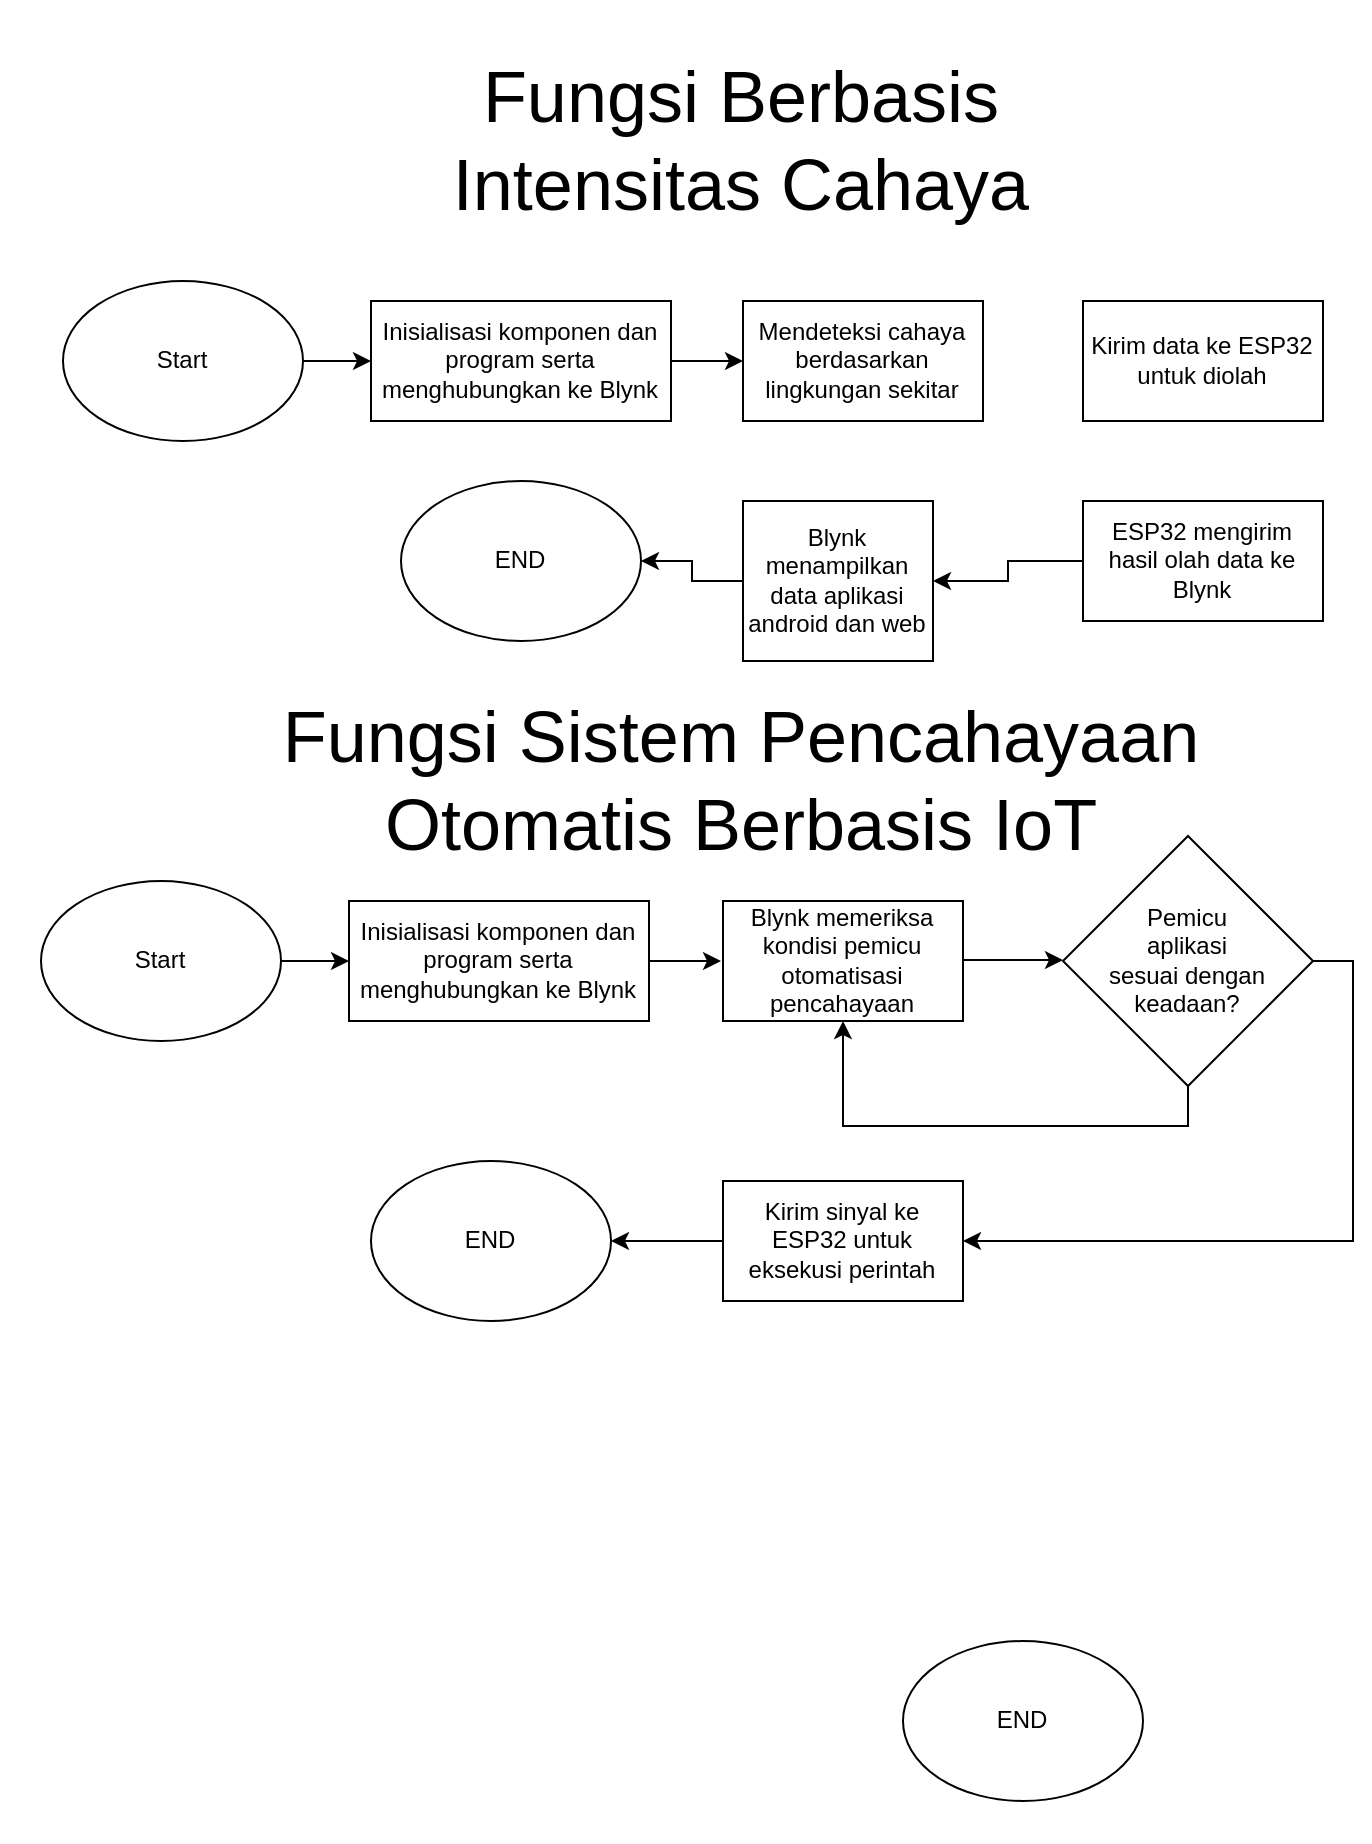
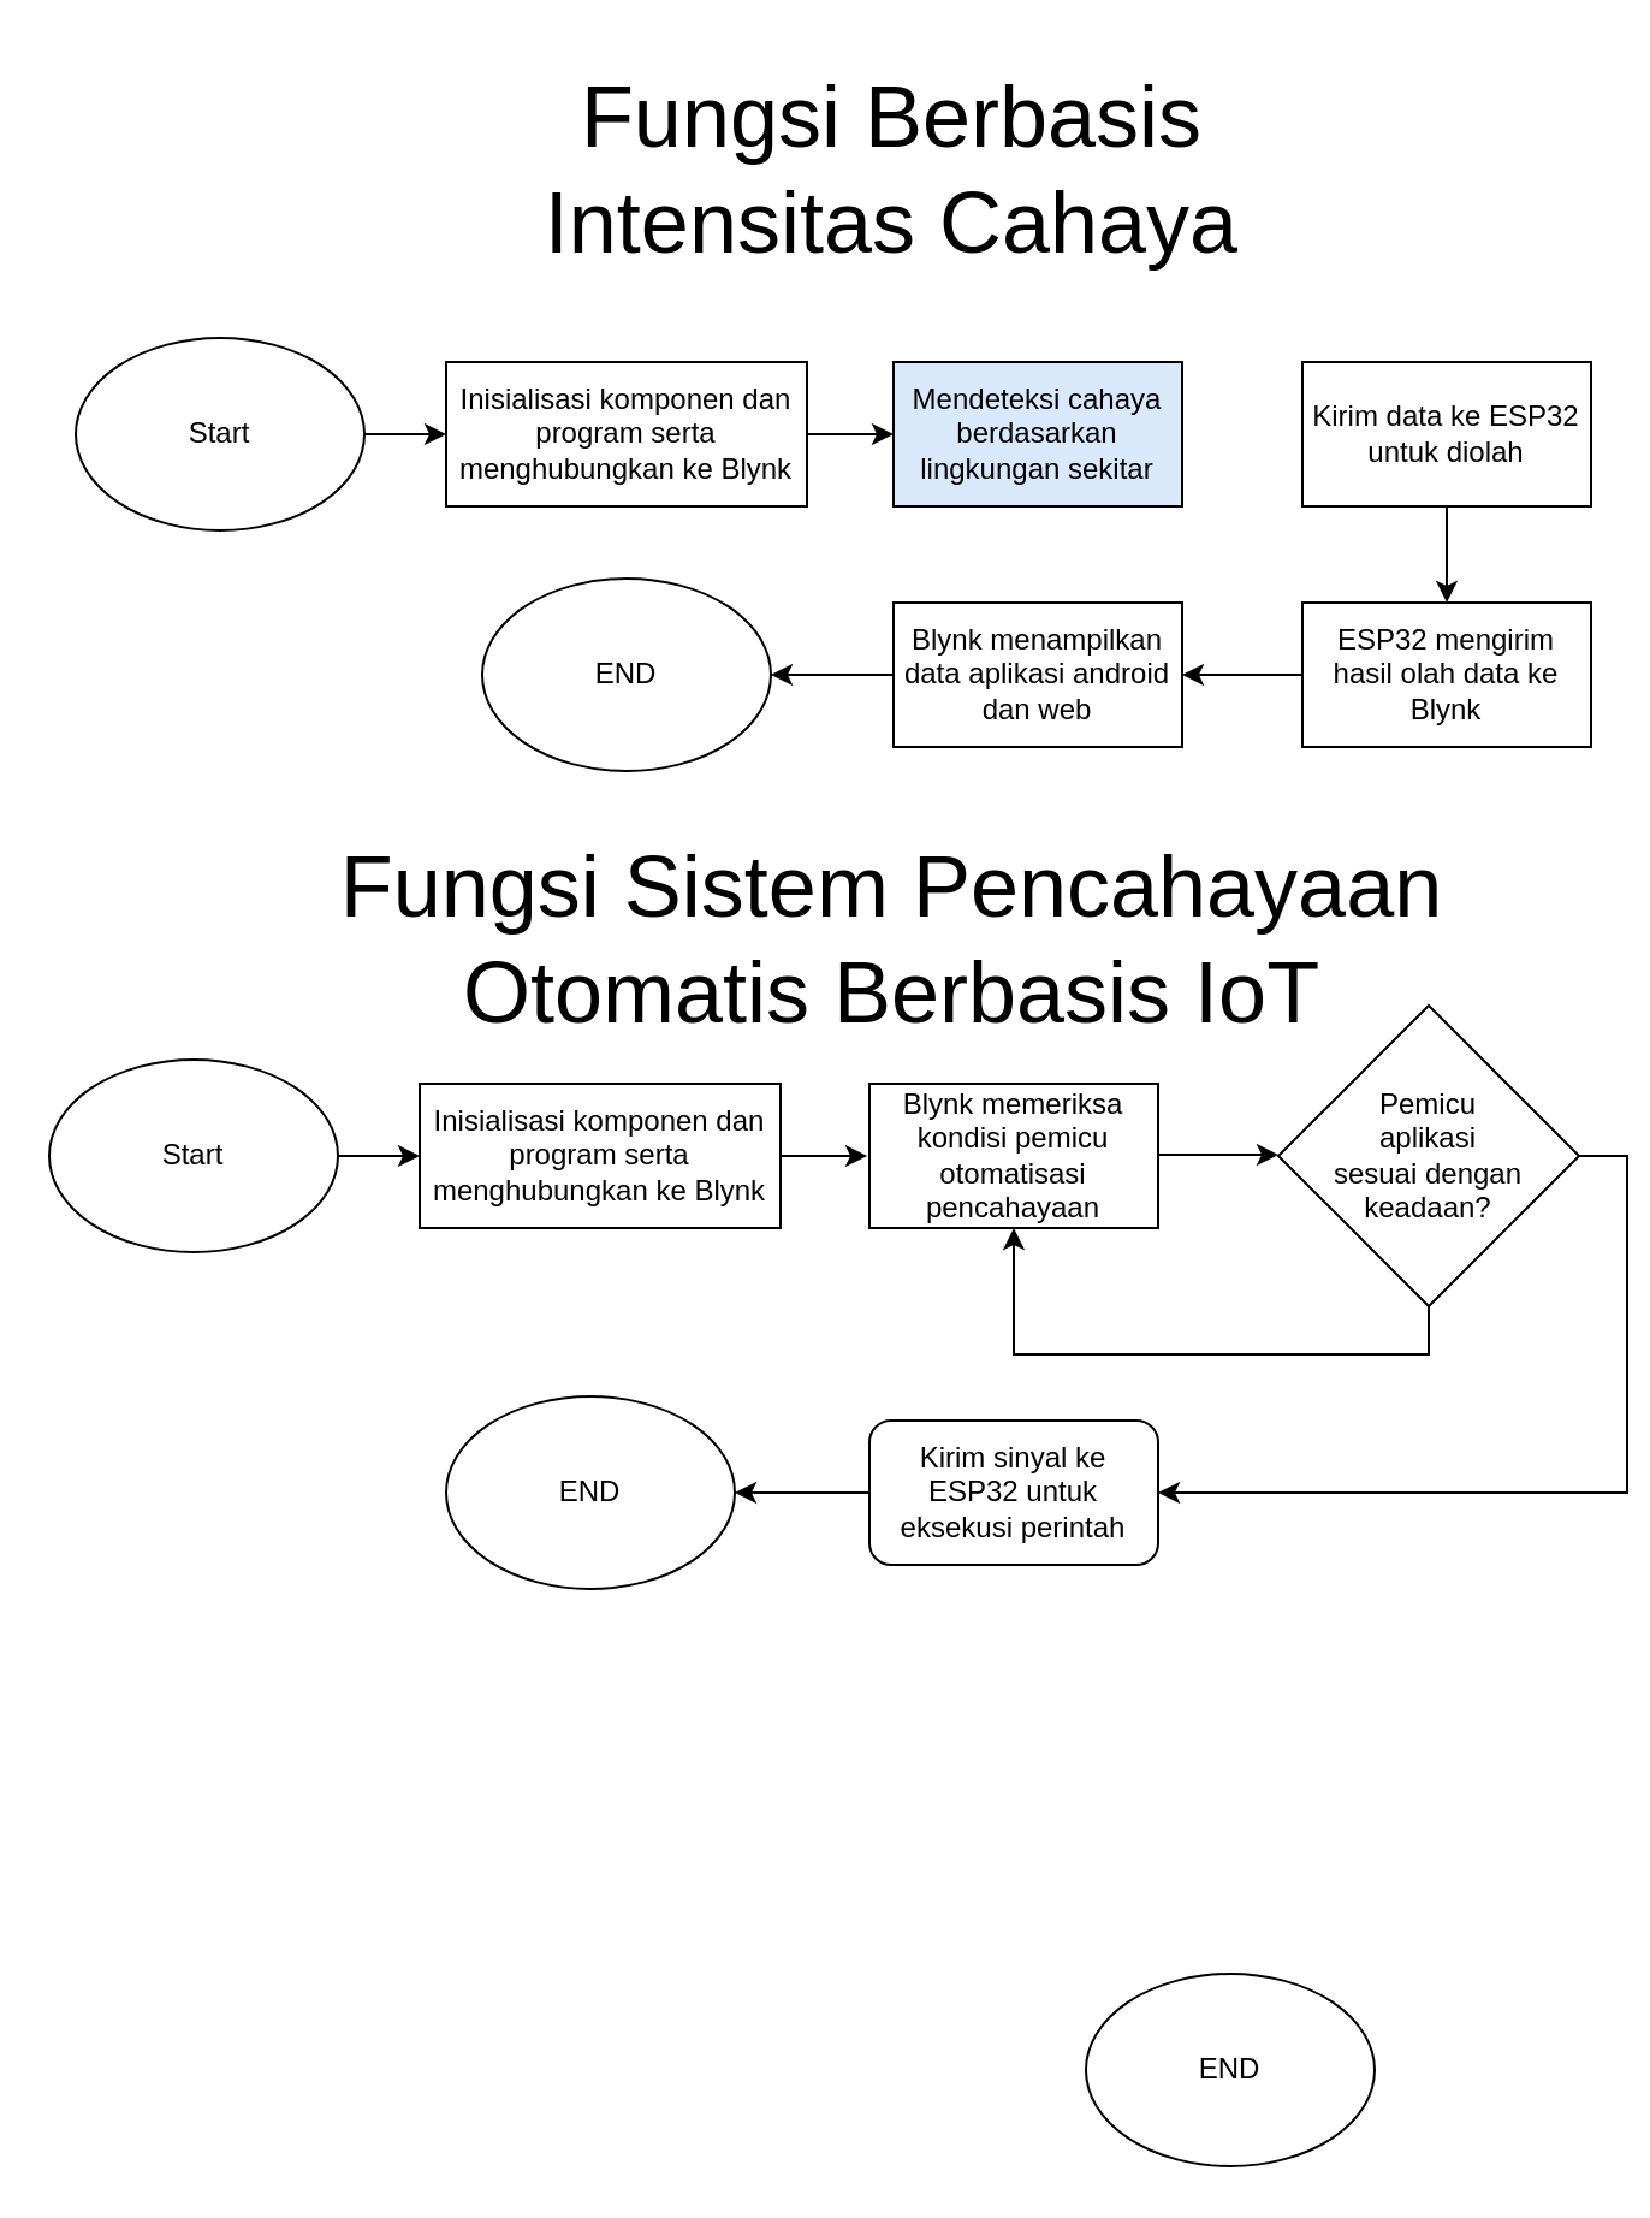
  <mxCell id="0" />
  <mxCell id="1" parent="0" />
  <mxCell id="2" style="edgeStyle=orthogonalEdgeStyle;rounded=0;orthogonalLoop=1;jettySize=auto;html=1;exitX=1;exitY=0.5;exitDx=0;exitDy=0;entryX=0;entryY=0.5;entryDx=0;entryDy=0;" edge="1" parent="1" source="3" target="5"><mxGeometry relative="1" as="geometry" /></mxCell>
  <mxCell id="3" value="Start" style="ellipse;whiteSpace=wrap;html=1;" vertex="1" parent="1"><mxGeometry x="31" y="140" width="120" height="80" as="geometry" /></mxCell>
  <mxCell id="4" style="edgeStyle=orthogonalEdgeStyle;rounded=0;orthogonalLoop=1;jettySize=auto;html=1;exitX=1;exitY=0.5;exitDx=0;exitDy=0;entryX=0;entryY=0.5;entryDx=0;entryDy=0;" edge="1" parent="1" source="5" target="6"><mxGeometry relative="1" as="geometry" /></mxCell>
  <mxCell id="5" value="Inisialisasi komponen dan program serta menghubungkan ke Blynk" style="rounded=0;whiteSpace=wrap;html=1;" vertex="1" parent="1"><mxGeometry x="185" y="150" width="150" height="60" as="geometry" /></mxCell>
- <mxCell id="6" value="Mendeteksi cahaya berdasarkan lingkungan sekitar" style="rounded=0;whiteSpace=wrap;html=1;" vertex="1" parent="1"><mxGeometry x="371" y="150" width="120" height="60" as="geometry" /></mxCell>
+ <mxCell id="6" value="Mendeteksi cahaya berdasarkan lingkungan sekitar" style="rounded=0;whiteSpace=wrap;html=1;fillColor=#dae8fc;" vertex="1" parent="1"><mxGeometry x="371" y="150" width="120" height="60" as="geometry" /></mxCell>
+ <mxCell id="7" style="edgeStyle=orthogonalEdgeStyle;rounded=0;orthogonalLoop=1;jettySize=auto;html=1;exitX=0.5;exitY=1;exitDx=0;exitDy=0;entryX=0.5;entryY=0;entryDx=0;entryDy=0;" edge="1" parent="1" source="8" target="10"><mxGeometry relative="1" as="geometry" /></mxCell>
  <mxCell id="8" value="Kirim data ke ESP32 untuk diolah" style="rounded=0;whiteSpace=wrap;html=1;" vertex="1" parent="1"><mxGeometry x="541" y="150" width="120" height="60" as="geometry" /></mxCell>
  <mxCell id="9" style="edgeStyle=orthogonalEdgeStyle;rounded=0;orthogonalLoop=1;jettySize=auto;html=1;exitX=0;exitY=0.5;exitDx=0;exitDy=0;entryX=1;entryY=0.5;entryDx=0;entryDy=0;" edge="1" parent="1" source="10" target="12"><mxGeometry relative="1" as="geometry" /></mxCell>
  <mxCell id="10" value="ESP32 mengirim hasil olah data ke Blynk" style="rounded=0;whiteSpace=wrap;html=1;" vertex="1" parent="1"><mxGeometry x="541" y="250" width="120" height="60" as="geometry" /></mxCell>
  <mxCell id="11" style="edgeStyle=orthogonalEdgeStyle;rounded=0;orthogonalLoop=1;jettySize=auto;html=1;exitX=0;exitY=0.5;exitDx=0;exitDy=0;entryX=1;entryY=0.5;entryDx=0;entryDy=0;" edge="1" parent="1" source="12" target="13"><mxGeometry relative="1" as="geometry" /></mxCell>
- <mxCell id="12" value="Blynk menampilkan data aplikasi android dan web" style="rounded=0;whiteSpace=wrap;html=1;" vertex="1" parent="1"><mxGeometry x="371" y="250" width="95" height="80" as="geometry" /></mxCell>
+ <mxCell id="12" value="Blynk menampilkan data aplikasi android dan web" style="rounded=0;whiteSpace=wrap;html=1;" vertex="1" parent="1"><mxGeometry x="371" y="250" width="120" height="60" as="geometry" /></mxCell>
  <mxCell id="13" value="END" style="ellipse;whiteSpace=wrap;html=1;" vertex="1" parent="1"><mxGeometry x="200" y="240" width="120" height="80" as="geometry" /></mxCell>
  <mxCell id="14" value="&lt;font style=&quot;font-size: 36px;&quot;&gt;Fungsi Berbasis Intensitas Cahaya&lt;/font&gt;" style="text;html=1;strokeColor=none;fillColor=none;align=center;verticalAlign=middle;whiteSpace=wrap;rounded=0;" vertex="1" parent="1"><mxGeometry x="200" y="20" width="341" height="100" as="geometry" /></mxCell>
  <mxCell id="15" value="&lt;font style=&quot;font-size: 36px;&quot;&gt;Fungsi Sistem Pencahayaan Otomatis Berbasis IoT&lt;/font&gt;" style="text;html=1;strokeColor=none;fillColor=none;align=center;verticalAlign=middle;whiteSpace=wrap;rounded=0;" vertex="1" parent="1"><mxGeometry x="130" y="340" width="481" height="100" as="geometry" /></mxCell>
  <mxCell id="16" style="edgeStyle=orthogonalEdgeStyle;rounded=0;orthogonalLoop=1;jettySize=auto;html=1;exitX=1;exitY=0.5;exitDx=0;exitDy=0;entryX=0;entryY=0.5;entryDx=0;entryDy=0;" edge="1" parent="1" source="17" target="19"><mxGeometry relative="1" as="geometry" /></mxCell>
  <mxCell id="17" value="Start" style="ellipse;whiteSpace=wrap;html=1;" vertex="1" parent="1"><mxGeometry x="20" y="440" width="120" height="80" as="geometry" /></mxCell>
  <mxCell id="18" style="edgeStyle=orthogonalEdgeStyle;rounded=0;orthogonalLoop=1;jettySize=auto;html=1;exitX=1;exitY=0.5;exitDx=0;exitDy=0;entryX=0;entryY=0.5;entryDx=0;entryDy=0;" edge="1" parent="1" source="19"><mxGeometry relative="1" as="geometry"><mxPoint x="360" y="480" as="targetPoint" /></mxGeometry></mxCell>
  <mxCell id="19" value="Inisialisasi komponen dan program serta menghubungkan ke Blynk" style="rounded=0;whiteSpace=wrap;html=1;" vertex="1" parent="1"><mxGeometry x="174" y="450" width="150" height="60" as="geometry" /></mxCell>
  <mxCell id="20" style="edgeStyle=orthogonalEdgeStyle;rounded=0;orthogonalLoop=1;jettySize=auto;html=1;exitX=1;exitY=0.5;exitDx=0;exitDy=0;entryX=0;entryY=0.5;entryDx=0;entryDy=0;" edge="1" parent="1"><mxGeometry relative="1" as="geometry"><mxPoint x="481" y="479.5" as="sourcePoint" /><mxPoint x="531" y="479.5" as="targetPoint" /></mxGeometry></mxCell>
  <mxCell id="21" value="END" style="ellipse;whiteSpace=wrap;html=1;" vertex="1" parent="1"><mxGeometry x="451" y="820" width="120" height="80" as="geometry" /></mxCell>
  <mxCell id="22" value="Blynk memeriksa kondisi pemicu otomatisasi pencahayaan" style="rounded=0;whiteSpace=wrap;html=1;" vertex="1" parent="1"><mxGeometry x="361" y="450" width="120" height="60" as="geometry" /></mxCell>
  <mxCell id="23" style="edgeStyle=orthogonalEdgeStyle;rounded=0;orthogonalLoop=1;jettySize=auto;html=1;exitX=0.5;exitY=1;exitDx=0;exitDy=0;entryX=0.5;entryY=1;entryDx=0;entryDy=0;" edge="1" parent="1" source="25" target="22"><mxGeometry relative="1" as="geometry" /></mxCell>
  <mxCell id="24" style="edgeStyle=orthogonalEdgeStyle;rounded=0;orthogonalLoop=1;jettySize=auto;html=1;exitX=1;exitY=0.5;exitDx=0;exitDy=0;entryX=1;entryY=0.5;entryDx=0;entryDy=0;" edge="1" parent="1" source="25" target="27"><mxGeometry relative="1" as="geometry" /></mxCell>
  <mxCell id="25" value="Pemicu&lt;br&gt;aplikasi&lt;br&gt;sesuai dengan&lt;br&gt;keadaan?" style="rhombus;whiteSpace=wrap;html=1;" vertex="1" parent="1"><mxGeometry x="531" y="417.5" width="125" height="125" as="geometry" /></mxCell>
  <mxCell id="26" style="edgeStyle=orthogonalEdgeStyle;rounded=0;orthogonalLoop=1;jettySize=auto;html=1;exitX=0;exitY=0.5;exitDx=0;exitDy=0;entryX=1;entryY=0.5;entryDx=0;entryDy=0;" edge="1" parent="1" source="27" target="28"><mxGeometry relative="1" as="geometry" /></mxCell>
- <mxCell id="27" value="Kirim sinyal ke ESP32 untuk eksekusi perintah" style="rounded=0;whiteSpace=wrap;html=1;" vertex="1" parent="1"><mxGeometry x="361" y="590" width="120" height="60" as="geometry" /></mxCell>
+ <mxCell id="27" value="Kirim sinyal ke ESP32 untuk eksekusi perintah" style="whiteSpace=wrap;html=1;rounded=1;" vertex="1" parent="1"><mxGeometry x="361" y="590" width="120" height="60" as="geometry" /></mxCell>
  <mxCell id="28" value="END" style="ellipse;whiteSpace=wrap;html=1;" vertex="1" parent="1"><mxGeometry x="185" y="580" width="120" height="80" as="geometry" /></mxCell>
